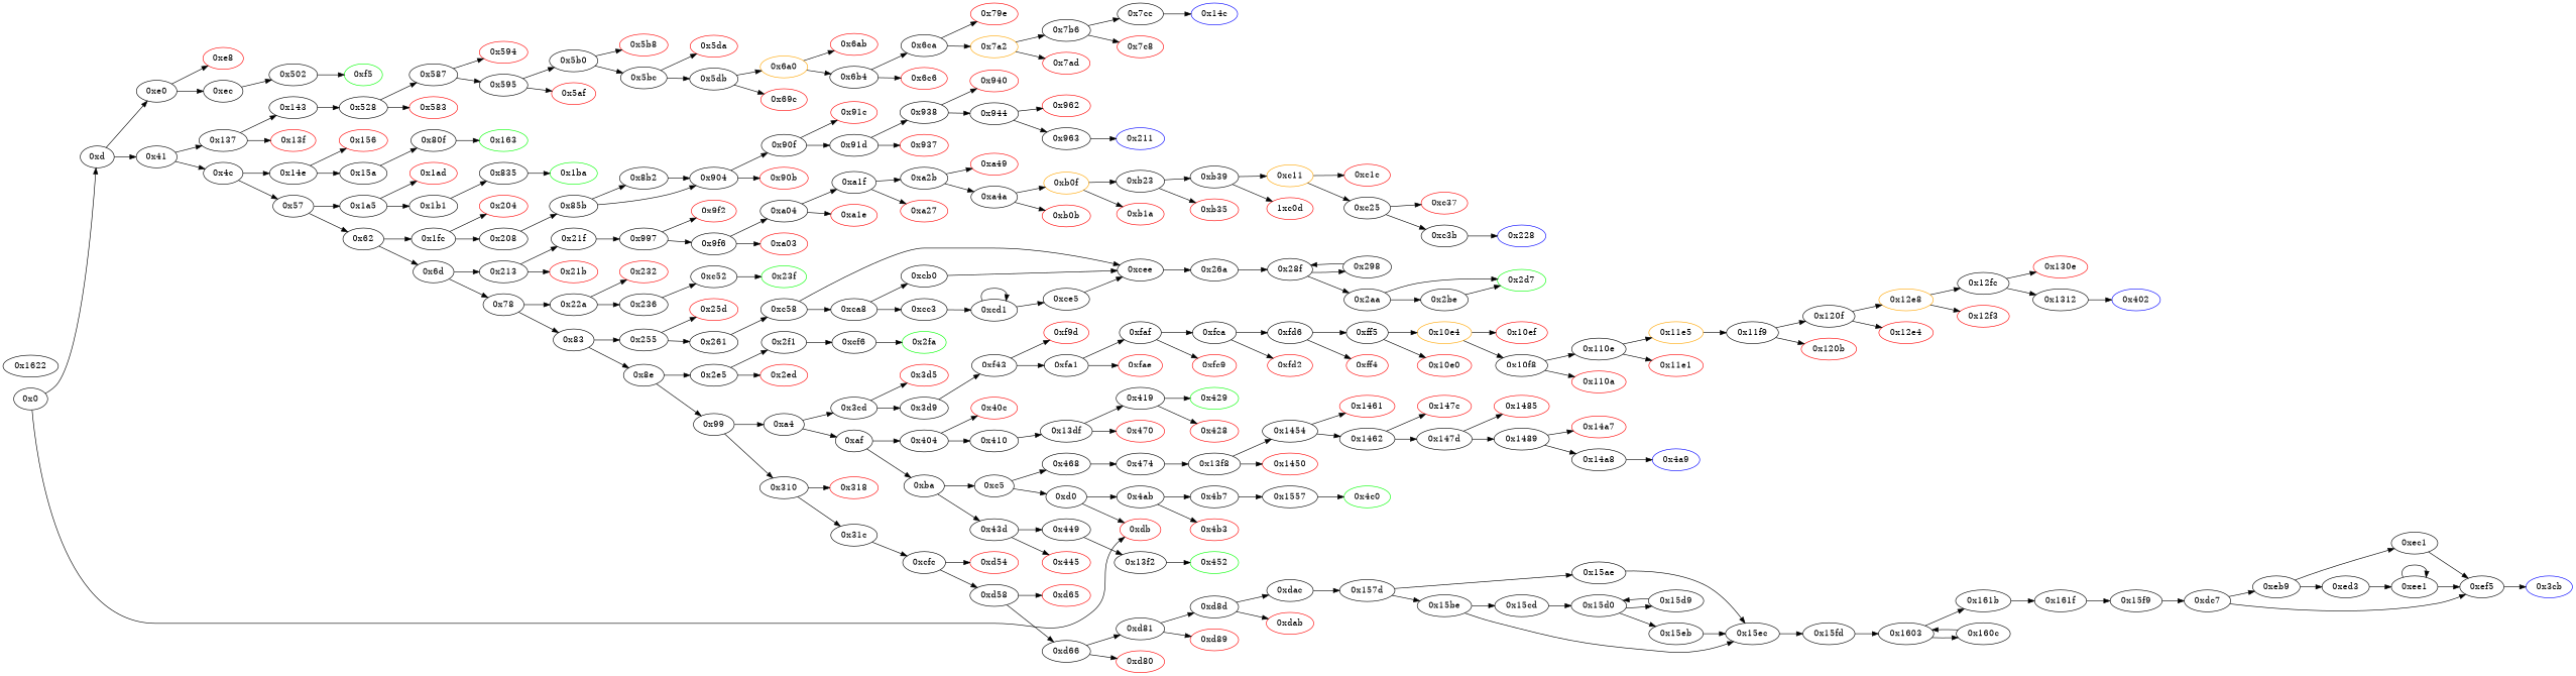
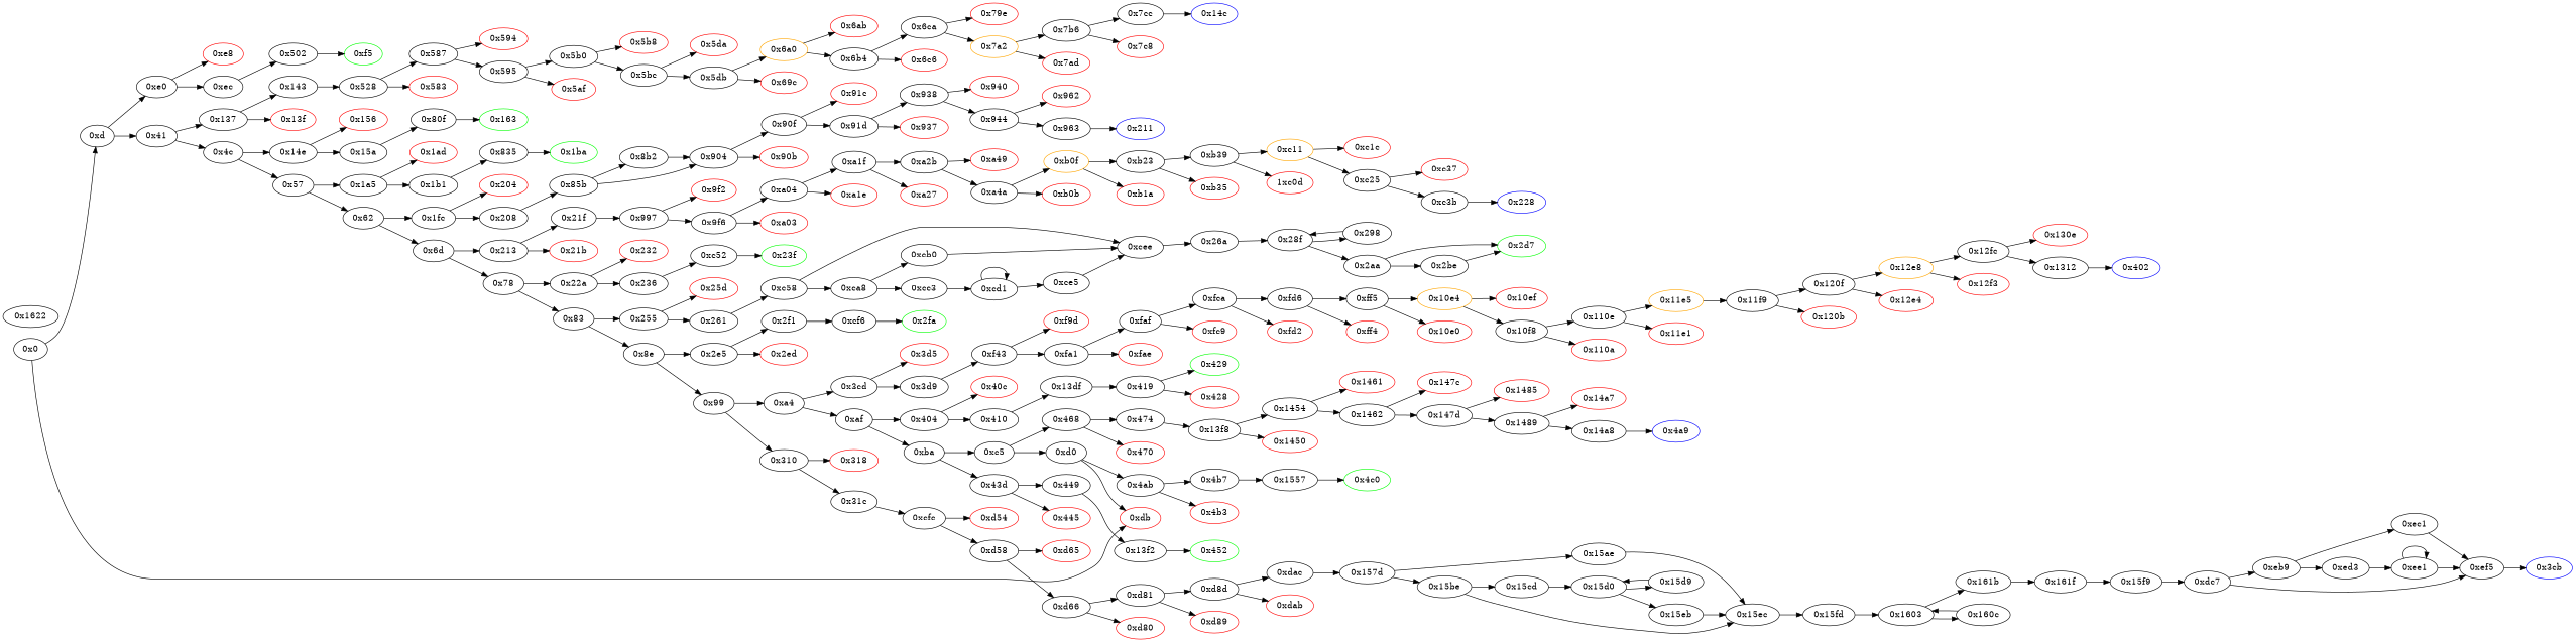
  digraph {
    rankdir=LR
    node [fillcolor=white style=filled]
    "0x15ec"
    "0x15fd"
    "0x1603"
    "0xfa1"
    "0xfaf"
    "0xfae" [color=red]
    "0xfca"
    "0xfc9" [color=red]
    "0xee1"
    "0xef5"
    "0x3cb" [color=blue]
    "0x6d"
    "0x78"
    "0x213"
    "0x83"
    "0x22a"
    "0x21f"
    "0x21b" [color=red]
    "0x9f2" [color=red]
    "0xa03" [color=red]
    "0x9f6"
    "0xa04"
    "0xa1f"
    "0xa1e" [color=red]
    "0x15f9"
    "0xdc7"
    "0xeb9"
    "0x69c" [color=red]
    "0x5db"
    "0x6a0" [color=orange]
    "0x6ab" [color=red]
    "0x6b4"
    "0xcb0"
    "0xcee"
    "0x26a"
    "0x156" [color=red]
    "0x14e"
    "0x15a"
    "0x80f"
    "0x90b" [color=red]
    "0x57"
    "0x1a5"
    "0x62"
    "0x1ad" [color=red]
    "0x1b1"
    "0x1fc"
    "0x1489"
    "0x14a8"
    "0x14a7" [color=red]
    "0x4a9" [color=blue]
    "0xc1c" [color=red]
    "0xfd6"
    "0xfd2" [color=red]
    "0xff5"
    "0xff4" [color=red]
    "0x2fa" [color=green]
    "0xcf6"
    "0x429" [color=green]
    "0xaf"
    "0x404"
    "0xba"
    "0x410"
    "0x40c" [color=red]
    "0x43d"
    "0xc5"
    "0x474"
    "0x13f8"
    "0x1450" [color=red]
    "0x1454"
    "0xd89" [color=red]
    "0xd"
    "0x41"
    "0xe0"
    "0x137"
    "0x4c"
    "0xec"
    "0xe8" [color=red]
    "0x8b2"
    "0x904"
    "0x90f"
    "0x402" [color=blue]
    "0x1312"
    "0x449"
    "0x445" [color=red]
    "0x13f2"
    "0x91c" [color=red]
    "0x12e4" [color=red]
    "0x208"
    "0x85b"
    "0x5b8" [color=red]
    "0x157d"
    "0x15be"
    "0x15ae"
    "0x15cd"
    "0x298"
    "0x28f"
    "0x2aa"
    "0x163" [color=green]
    "0xc58"
    "0xca8"
    "0xcc3"
    "0x5af" [color=red]
    "0x13f" [color=red]
    "0x143"
    "0x528"
    "0x91d"
    "0x938"
    "0x937" [color=red]
    "0x944"
    "0x940" [color=red]
    "0x23f" [color=green]
    "0xc52"
    "0x587"
    "0x595"
    "0x594" [color=red]
    "0x5b0"
    "0x15d0"
    "0x15d9"
    "0x15eb"
    "0x10e4" [color=orange]
    "0x10e0" [color=red]
    "0x10f8"
    "0x10ef" [color=red]
    "0x147c" [color=red]
    "0x835"
    "0xb0b" [color=red]
    "0xa4a"
    "0xb0f" [color=orange]
    "0xb1a" [color=red]
    "0xb23"
    "0x31c"
    "0xcfc"
    "0xd54" [color=red]
    "0xd58"
    "0x2d7" [color=green]
    "0x2be"
    "0x3d5" [color=red]
    "0x963"
    "0x962" [color=red]
    "0x211" [color=blue]
    "0xc11" [color=orange]
    "0xc25"
    "0xc37" [color=red]
    "0xc3b"
    "0x997"
    "0xd66"
    "0xd81"
    "0xd80" [color=red]
    "0xd8d"
    "0x7a2" [color=orange]
    "0x7ad" [color=red]
    "0x7b6"
    "0x7cc"
    "0x7c8" [color=red]
    "0x110a" [color=red]
    "0x110e"
    "0x11e1" [color=red]
    "0x11e5" [color=orange]
    "0x310"
    "0x318" [color=red]
    "0x4b7"
    "0x1557"
    "0x4c0" [color=green]
    "0x147d"
    "0x1485" [color=red]
    "0x13df"
    "0x419"
    "0x5bc"
    "0x5da" [color=red]
    "0xa4"
    "0x3cd"
    "0x3d9"
    "0x14c" [color=blue]
    "0x261"
    "0xb39"
    n176 [color=red label="1xc0d"]
    "0x4b3" [color=red]
    "0x0"
    "0xdb" [color=red]
    "0xdab" [color=red]
    "0xdac"
    "0xce5"
    "0x428" [color=red]
    "0x255"
    "0x25d" [color=red]
    "0xec1"
    "0x1461" [color=red]
    "0x161b"
    "0x161f"
    "0xcd1"
    "0xf43"
    "0xf9d" [color=red]
    "0xa2b"
    "0xa49" [color=red]
    "0x2e5"
    "0x2f1"
    "0x2ed" [color=red]
    "0x583" [color=red]
    "0x452" [color=green]
    "0x468"
    "0x470" [color=red]
    "0x130e" [color=red]
    "0xb35" [color=red]
    "0x79e" [color=red]
    "0xed3"
    "0x236"
    "0x6ca"
    "0x6c6" [color=red]
    "0x12fc"
    "0x1622"
    "0xd65" [color=red]
    "0x99"
    "0x204" [color=red]
    "0x11f9"
    "0x120b" [color=red]
    "0x120f"
    "0x1462"
    "0x8e"
    "0x232" [color=red]
    "0x160c"
    "0x502"
    "0x12e8" [color=orange]
    "0x228" [color=blue]
    "0xf5" [color=green]
    "0xa27" [color=red]
    "0x12f3" [color=red]
    "0xd0"
    "0x4ab"
    "0x1ba" [color=green]
    "0x15ec" -> "0x15fd"
    "0x15fd" -> "0x1603"
    "0x1603" -> "0x161b"
    "0x1603" -> "0x160c"
    "0xfa1" -> "0xfaf"
    "0xfa1" -> "0xfae"
    "0xfaf" -> "0xfca"
    "0xfaf" -> "0xfc9"
    "0xfca" -> "0xfd6"
    "0xfca" -> "0xfd2"
    "0xee1" -> "0xee1"
    "0xee1" -> "0xef5"
    "0xef5" -> "0x3cb"
    "0x6d" -> "0x78"
    "0x6d" -> "0x213"
    "0x78" -> "0x83"
    "0x78" -> "0x22a"
    "0x213" -> "0x21f"
    "0x213" -> "0x21b"
    "0x83" -> "0x255"
    "0x83" -> "0x8e"
    "0x22a" -> "0x236"
    "0x22a" -> "0x232"
    "0x21f" -> "0x997"
    "0x9f6" -> "0xa03"
    "0x9f6" -> "0xa04"
    "0xa04" -> "0xa1f"
    "0xa04" -> "0xa1e"
    "0xa1f" -> "0xa2b"
    "0xa1f" -> "0xa27"
    "0x15f9" -> "0xdc7"
    "0xdc7" -> "0xef5"
    "0xdc7" -> "0xeb9"
    "0xeb9" -> "0xec1"
    "0xeb9" -> "0xed3"
    "0x5db" -> "0x69c"
    "0x5db" -> "0x6a0"
    "0x6a0" -> "0x6ab"
    "0x6a0" -> "0x6b4"
    "0x6b4" -> "0x6ca"
    "0x6b4" -> "0x6c6"
    "0xcb0" -> "0xcee"
    "0xcee" -> "0x26a"
    "0x26a" -> "0x28f"
    "0x14e" -> "0x156"
    "0x14e" -> "0x15a"
    "0x15a" -> "0x80f"
    "0x80f" -> "0x163"
    "0x57" -> "0x1a5"
    "0x57" -> "0x62"
    "0x1a5" -> "0x1ad"
    "0x1a5" -> "0x1b1"
    "0x62" -> "0x6d"
    "0x62" -> "0x1fc"
    "0x1b1" -> "0x835"
    "0x1fc" -> "0x208"
    "0x1fc" -> "0x204"
    "0x1489" -> "0x14a8"
    "0x1489" -> "0x14a7"
    "0x14a8" -> "0x4a9"
    "0xfd6" -> "0xff5"
    "0xfd6" -> "0xff4"
    "0xff5" -> "0x10e4"
    "0xff5" -> "0x10e0"
    "0xcf6" -> "0x2fa"
    "0xaf" -> "0x404"
    "0xaf" -> "0xba"
    "0x404" -> "0x410"
    "0x404" -> "0x40c"
    "0xba" -> "0x43d"
    "0xba" -> "0xc5"
    "0x410" -> "0x13df"
    "0x43d" -> "0x449"
    "0x43d" -> "0x445"
    "0xc5" -> "0x468"
    "0xc5" -> "0xd0"
    "0x474" -> "0x13f8"
    "0x13f8" -> "0x1450"
    "0x13f8" -> "0x1454"
    "0x1454" -> "0x1461"
    "0x1454" -> "0x1462"
    "0xd" -> "0x41"
    "0xd" -> "0xe0"
    "0x41" -> "0x137"
    "0x41" -> "0x4c"
    "0xe0" -> "0xec"
    "0xe0" -> "0xe8"
    "0x137" -> "0x13f"
    "0x137" -> "0x143"
    "0x4c" -> "0x14e"
    "0x4c" -> "0x57"
    "0xec" -> "0x502"
    "0x8b2" -> "0x904"
    "0x904" -> "0x90b"
    "0x904" -> "0x90f"
    "0x90f" -> "0x91c"
    "0x90f" -> "0x91d"
    "0x1312" -> "0x402"
    "0x449" -> "0x13f2"
    "0x13f2" -> "0x452"
    "0x208" -> "0x85b"
    "0x85b" -> "0x8b2"
    "0x85b" -> "0x904"
    "0x157d" -> "0x15be"
    "0x157d" -> "0x15ae"
    "0x15be" -> "0x15ec"
    "0x15be" -> "0x15cd"
    "0x15ae" -> "0x15ec"
    "0x15cd" -> "0x15d0"
    "0x298" -> "0x28f"
    "0x28f" -> "0x298"
    "0x28f" -> "0x2aa"
    "0x2aa" -> "0x2d7"
    "0x2aa" -> "0x2be"
    "0xc58" -> "0xcee"
    "0xc58" -> "0xca8"
    "0xca8" -> "0xcb0"
    "0xca8" -> "0xcc3"
    "0xcc3" -> "0xcd1"
    "0x143" -> "0x528"
    "0x528" -> "0x587"
    "0x528" -> "0x583"
    "0x91d" -> "0x938"
    "0x91d" -> "0x937"
    "0x938" -> "0x944"
    "0x938" -> "0x940"
    "0x944" -> "0x963"
    "0x944" -> "0x962"
    "0xc52" -> "0x23f"
    "0x587" -> "0x595"
    "0x587" -> "0x594"
    "0x595" -> "0x5af"
    "0x595" -> "0x5b0"
    "0x5b0" -> "0x5b8"
    "0x5b0" -> "0x5bc"
    "0x15d0" -> "0x15d9"
    "0x15d0" -> "0x15eb"
    "0x15d9" -> "0x15d0"
    "0x15eb" -> "0x15ec"
    "0x10e4" -> "0x10f8"
    "0x10e4" -> "0x10ef"
    "0x10f8" -> "0x110a"
    "0x10f8" -> "0x110e"
    "0x835" -> "0x1ba"
    "0xa4a" -> "0xb0b"
    "0xa4a" -> "0xb0f"
    "0xb0f" -> "0xb1a"
    "0xb0f" -> "0xb23"
    "0xb23" -> "0xb39"
    "0xb23" -> "0xb35"
    "0x31c" -> "0xcfc"
    "0xcfc" -> "0xd54"
    "0xcfc" -> "0xd58"
    "0xd58" -> "0xd66"
    "0xd58" -> "0xd65"
    "0x2be" -> "0x2d7"
    "0x963" -> "0x211"
    "0xc11" -> "0xc1c"
    "0xc11" -> "0xc25"
    "0xc25" -> "0xc37"
    "0xc25" -> "0xc3b"
    "0xc3b" -> "0x228"
    "0x997" -> "0x9f2"
    "0x997" -> "0x9f6"
    "0xd66" -> "0xd81"
    "0xd66" -> "0xd80"
    "0xd81" -> "0xd89"
    "0xd81" -> "0xd8d"
    "0xd8d" -> "0xdab"
    "0xd8d" -> "0xdac"
    "0x7a2" -> "0x7ad"
    "0x7a2" -> "0x7b6"
    "0x7b6" -> "0x7cc"
    "0x7b6" -> "0x7c8"
    "0x7cc" -> "0x14c"
    "0x110e" -> "0x11e1"
    "0x110e" -> "0x11e5"
    "0x11e5" -> "0x11f9"
    "0x310" -> "0x31c"
    "0x310" -> "0x318"
    "0x4b7" -> "0x1557"
    "0x1557" -> "0x4c0"
    "0x147d" -> "0x1489"
    "0x147d" -> "0x1485"
    "0x13df" -> "0x419"
    "0x419" -> "0x429"
    "0x419" -> "0x428"
    "0x5bc" -> "0x5db"
    "0x5bc" -> "0x5da"
    "0xa4" -> "0xaf"
    "0xa4" -> "0x3cd"
    "0x3cd" -> "0x3d5"
    "0x3cd" -> "0x3d9"
    "0x3d9" -> "0xf43"
    "0x261" -> "0xc58"
    "0xb39" -> "0xc11"
    "0xb39" -> n176
    "0x0" -> "0xd"
    "0x0" -> "0xdb"
    "0xdac" -> "0x157d"
    "0xce5" -> "0xcee"
    "0x255" -> "0x261"
    "0x255" -> "0x25d"
    "0xec1" -> "0xef5"
    "0x161b" -> "0x161f"
    "0x161f" -> "0x15f9"
    "0xcd1" -> "0xce5"
    "0xcd1" -> "0xcd1"
    "0xf43" -> "0xfa1"
    "0xf43" -> "0xf9d"
    "0xa2b" -> "0xa4a"
    "0xa2b" -> "0xa49"
    "0x2e5" -> "0x2f1"
    "0x2e5" -> "0x2ed"
    "0x2f1" -> "0xcf6"
    "0x468" -> "0x474"
-   "0x13df" -> "0x470"
+   "0x468" -> "0x470"
    "0xed3" -> "0xee1"
    "0x236" -> "0xc52"
    "0x6ca" -> "0x7a2"
    "0x6ca" -> "0x79e"
    "0x12fc" -> "0x1312"
    "0x12fc" -> "0x130e"
    "0x99" -> "0x310"
    "0x99" -> "0xa4"
    "0x11f9" -> "0x120b"
    "0x11f9" -> "0x120f"
    "0x120f" -> "0x12e4"
    "0x120f" -> "0x12e8"
    "0x1462" -> "0x147c"
    "0x1462" -> "0x147d"
    "0x8e" -> "0x2e5"
    "0x8e" -> "0x99"
    "0x160c" -> "0x1603"
    "0x502" -> "0xf5"
    "0x12e8" -> "0x12fc"
    "0x12e8" -> "0x12f3"
    "0xd0" -> "0xdb"
    "0xd0" -> "0x4ab"
    "0x4ab" -> "0x4b7"
    "0x4ab" -> "0x4b3"
  }
